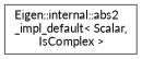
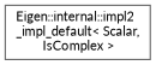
  digraph {
    rankdir=LR
    fontname=Lato
-   n1 [color=grey40 fillcolor=white fontname=Lato fontsize=10 height=0.2 label="Eigen::internal::abs2\l_impl_default\< Scalar,\l IsComplex \>" shape=box style=filled width=0.4]
+   n1 [color=grey40 fillcolor=white fontname=Lato fontsize=10 height=0.2 label="Eigen::internal::impl2\l_impl_default\< Scalar,\l IsComplex \>" shape=box style=filled width=0.4]
  }
